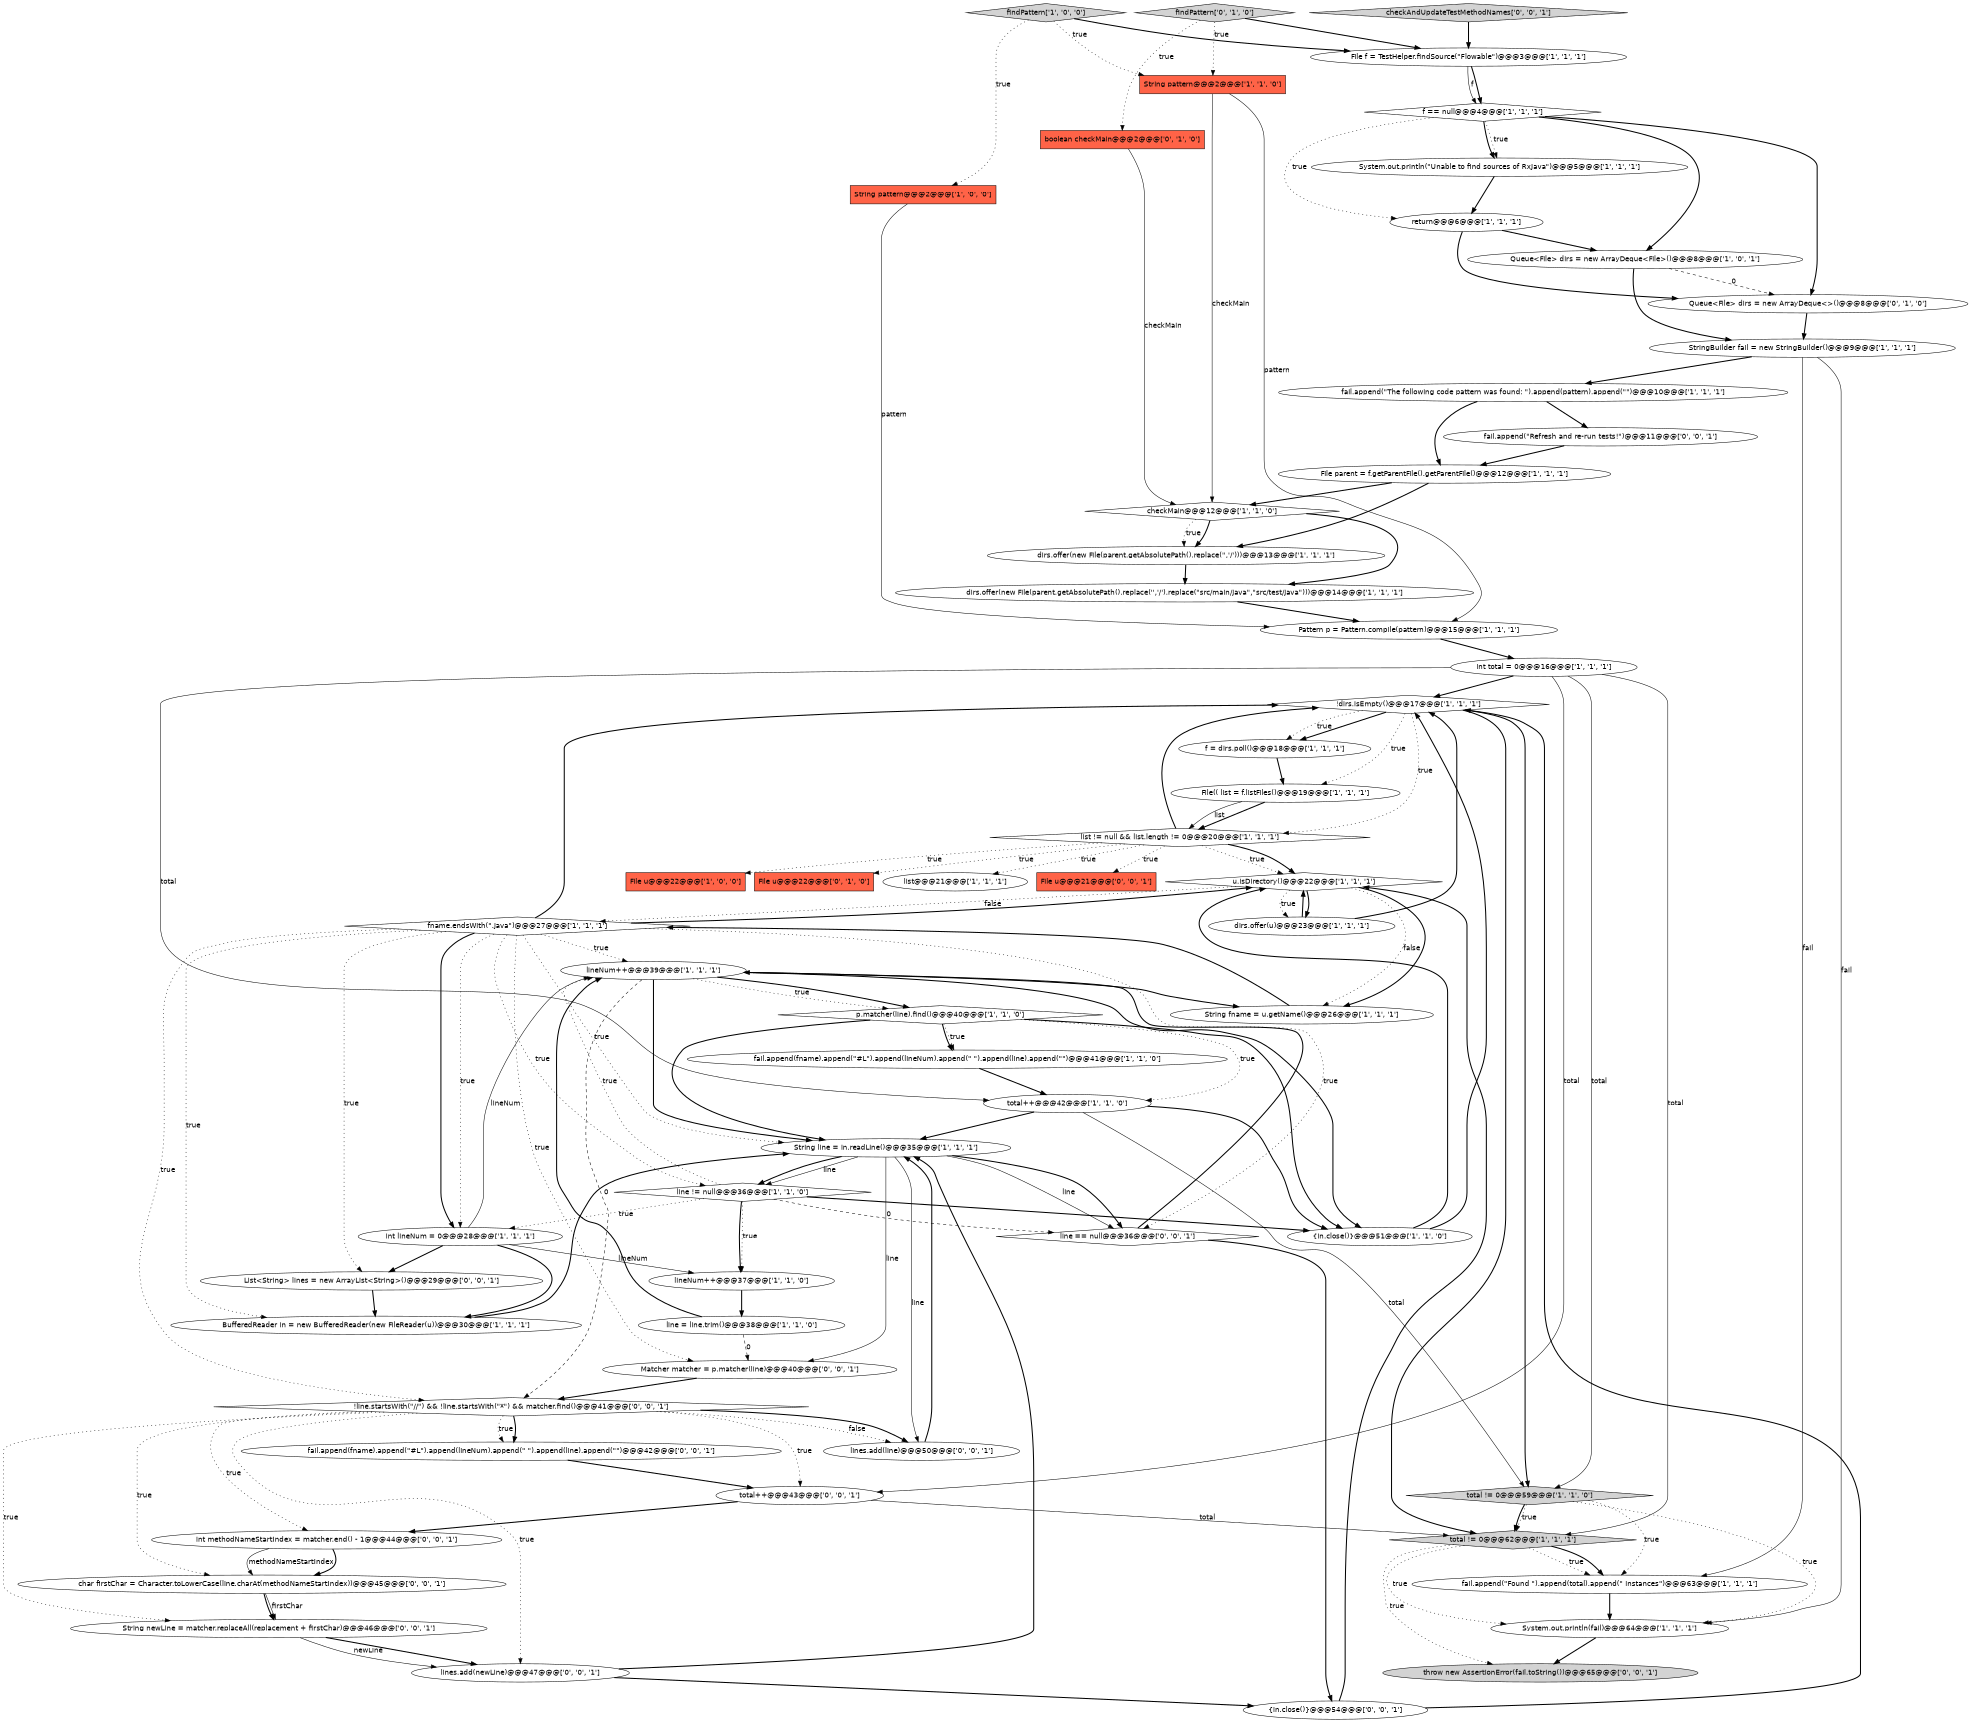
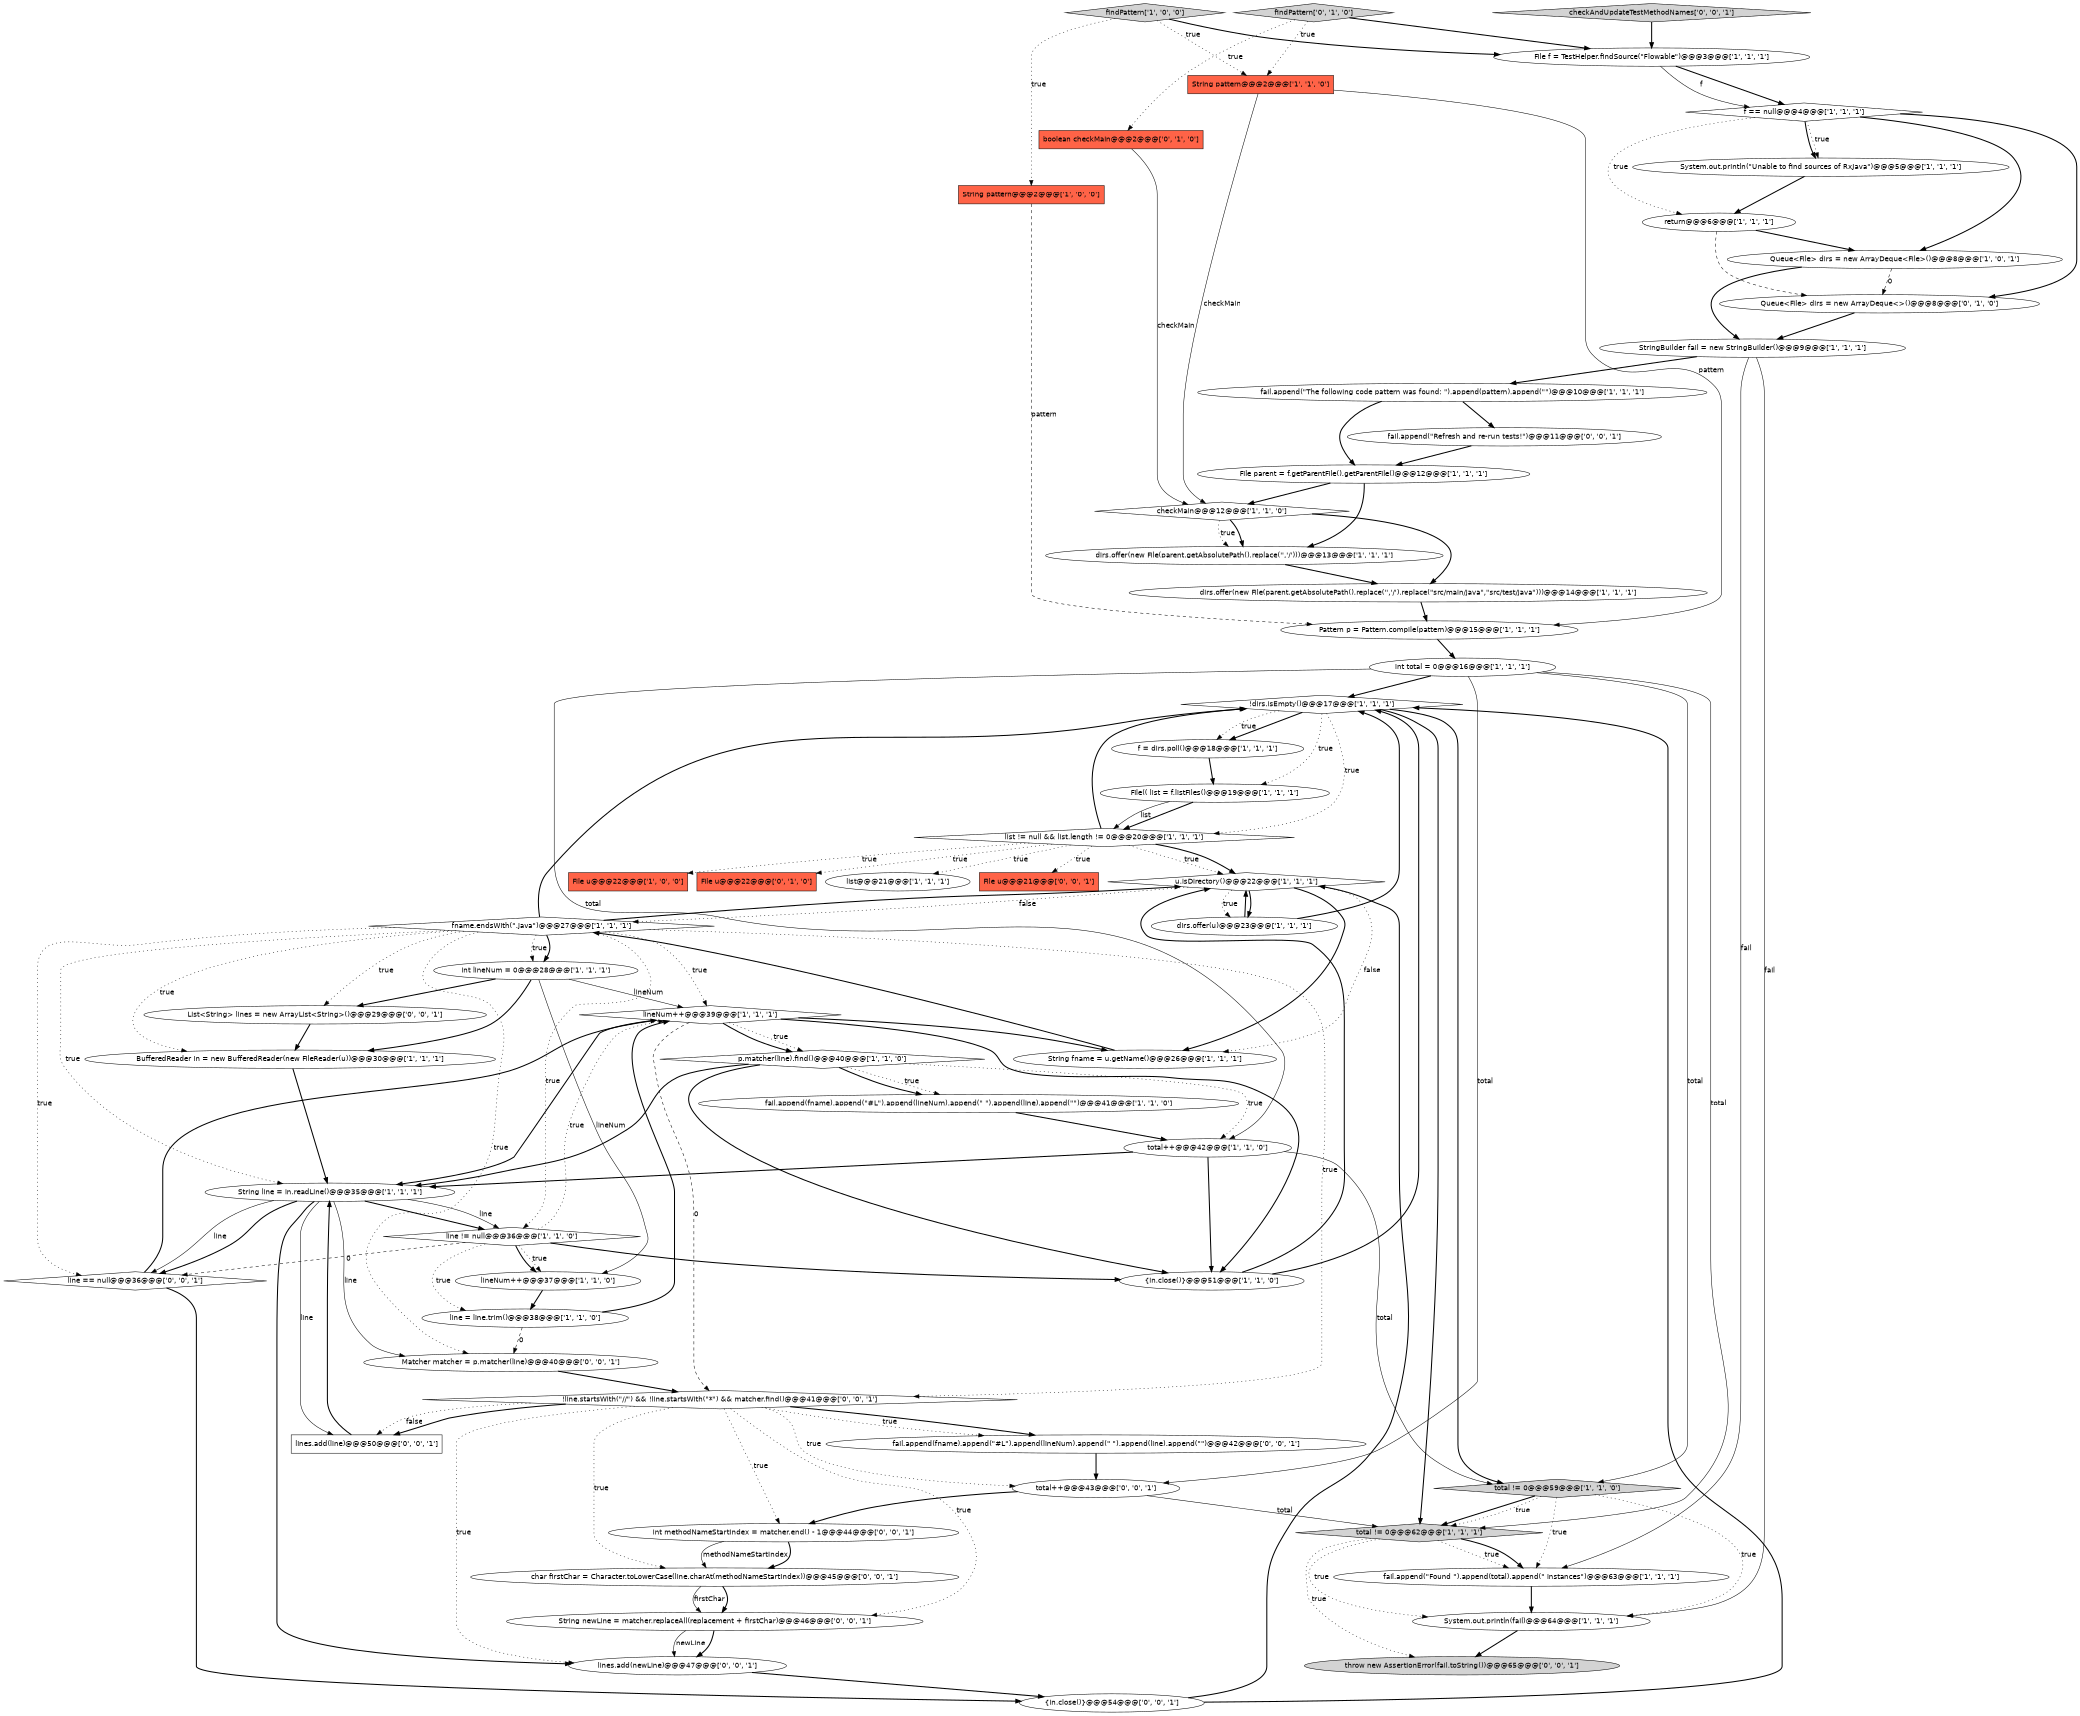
  digraph {
    fontname="DejaVu Sans"
    node [fillcolor=white fontname="DejaVu Sans" shape=ellipse style=filled]
    edge [fontname="DejaVu Sans" style=bold]
    n1 [label="StringBuilder fail = new StringBuilder()@@@9@@@['1', '1', '1']"]
    n2 [label="System.out.println(fail)@@@64@@@['1', '1', '1']"]
    n3 [label="fail.append(\"Found \").append(total).append(\" instances\")@@@63@@@['1', '1', '1']"]
    n4 [label="fail.append(\"The following code pattern was found: \").append(pattern).append(\"\")@@@10@@@['1', '1', '1']"]
    n5 [fillcolor=lightgray label="throw new AssertionError(fail.toString())@@@65@@@['0', '0', '1']"]
    n6 [label="fail.append(\"Refresh and re-run tests!\")@@@11@@@['0', '0', '1']"]
    n7 [label="File parent = f.getParentFile().getParentFile()@@@12@@@['1', '1', '1']"]
    n8 [fillcolor=tomato label="File u@@@22@@@['1', '0', '0']" shape=box]
    n9 [fillcolor=lightgray label="findPattern['1', '0', '0']" shape=diamond]
    n10 [fillcolor=tomato label="String pattern@@@2@@@['1', '1', '0']" shape=box]
    n11 [fillcolor=tomato label="String pattern@@@2@@@['1', '0', '0']" shape=box]
    n12 [label="File f = TestHelper.findSource(\"Flowable\")@@@3@@@['1', '1', '1']"]
    n13 [label="checkMain@@@12@@@['1', '1', '0']" shape=diamond]
    n14 [label="Pattern p = Pattern.compile(pattern)@@@15@@@['1', '1', '1']"]
    n15 [label="f == null@@@4@@@['1', '1', '1']" shape=diamond]
    n16 [label="lineNum++@@@37@@@['1', '1', '0']"]
    n17 [label="line = line.trim()@@@38@@@['1', '1', '0']"]
-   n18 [label="lineNum++@@@39@@@['1', '1', '1']"]
+   n18 [label="lineNum++@@@39@@@['1', '1', '1']" shape=diamond]
    n19 [label="Matcher matcher = p.matcher(line)@@@40@@@['0', '0', '1']"]
    n20 [label="File(( list = f.listFiles()@@@19@@@['1', '1', '1']"]
    n21 [label="list != null && list.length != 0@@@20@@@['1', '1', '1']" shape=diamond]
    n22 [label="u.isDirectory()@@@22@@@['1', '1', '1']" shape=diamond]
    n23 [fillcolor=tomato label="File u@@@22@@@['0', '1', '0']" shape=box]
    n24 [label="list@@@21@@@['1', '1', '1']"]
    n25 [label="!dirs.isEmpty()@@@17@@@['1', '1', '1']" shape=diamond]
    n26 [fillcolor=tomato label="File u@@@21@@@['0', '0', '1']" shape=box]
    n27 [label="fail.append(fname).append(\"#L\").append(lineNum).append(\" \").append(line).append(\"\")@@@42@@@['0', '0', '1']"]
    n28 [label="total++@@@43@@@['0', '0', '1']"]
    n29 [label="int methodNameStartIndex = matcher.end() - 1@@@44@@@['0', '0', '1']"]
    n30 [fillcolor=lightgray label="total != 0@@@62@@@['1', '1', '1']" shape=diamond]
    n31 [label="fname.endsWith(\".java\")@@@27@@@['1', '1', '1']" shape=diamond]
    n32 [label="String fname = u.getName()@@@26@@@['1', '1', '1']"]
    n33 [label="dirs.offer(u)@@@23@@@['1', '1', '1']"]
    n34 [label="line != null@@@36@@@['1', '1', '0']" shape=diamond]
    n35 [label="line == null@@@36@@@['0', '0', '1']" shape=diamond]
    n36 [label="String line = in.readLine()@@@35@@@['1', '1', '1']"]
    n37 [label="int lineNum = 0@@@28@@@['1', '1', '1']"]
    n38 [label="List<String> lines = new ArrayList<String>()@@@29@@@['0', '0', '1']"]
    n39 [label="BufferedReader in = new BufferedReader(new FileReader(u))@@@30@@@['1', '1', '1']"]
    n40 [label="!line.startsWith(\"//\") && !line.startsWith(\"*\") && matcher.find()@@@41@@@['0', '0', '1']" shape=diamond]
    n41 [label="String newLine = matcher.replaceAll(replacement + firstChar)@@@46@@@['0', '0', '1']"]
    n42 [label="lines.add(newLine)@@@47@@@['0', '0', '1']"]
    n43 [label="{in.close()}@@@54@@@['0', '0', '1']"]
    n44 [label="dirs.offer(new File(parent.getAbsolutePath().replace('\','/')))@@@13@@@['1', '1', '1']"]
    n45 [label="dirs.offer(new File(parent.getAbsolutePath().replace('\','/').replace(\"src/main/java\",\"src/test/java\")))@@@14@@@['1', '1', '1']"]
    n46 [label="int total = 0@@@16@@@['1', '1', '1']"]
    n47 [label="System.out.println(\"Unable to find sources of RxJava\")@@@5@@@['1', '1', '1']"]
    n48 [label="return@@@6@@@['1', '1', '1']"]
    n49 [label="Queue<File> dirs = new ArrayDeque<>()@@@8@@@['0', '1', '0']"]
    n50 [label="Queue<File> dirs = new ArrayDeque<File>()@@@8@@@['1', '0', '1']"]
    n51 [label="char firstChar = Character.toLowerCase(line.charAt(methodNameStartIndex))@@@45@@@['0', '0', '1']"]
    n52 [label="{in.close()}@@@51@@@['1', '1', '0']"]
    n53 [label="p.matcher(line).find()@@@40@@@['1', '1', '0']" shape=diamond]
-   n54 [label="lines.add(line)@@@50@@@['0', '0', '1']"]
+   n54 [label="lines.add(line)@@@50@@@['0', '0', '1']" shape=box]
    n55 [label="fail.append(fname).append(\"#L\").append(lineNum).append(\" \").append(line).append(\"\")@@@41@@@['1', '1', '0']"]
    n56 [label="total++@@@42@@@['1', '1', '0']"]
    n57 [fillcolor=lightgray label="total != 0@@@59@@@['1', '1', '0']" shape=diamond]
    n58 [fillcolor=tomato label="boolean checkMain@@@2@@@['0', '1', '0']" shape=box]
    n59 [fillcolor=lightgray label="checkAndUpdateTestMethodNames['0', '0', '1']" shape=diamond]
    n60 [fillcolor=lightgray label="findPattern['0', '1', '0']" shape=diamond]
    n61 [label="f = dirs.poll()@@@18@@@['1', '1', '1']"]
    n1 -> n2 [label=fail style=solid]
    n1 -> n3 [label=fail style=solid]
    n1 -> n4
    n2 -> n5
    n3 -> n2
    n4 -> n6
    n4 -> n7
    n6 -> n7
    n7 -> n13
    n7 -> n44
    n9 -> n10 [label=true style=dotted]
    n9 -> n11 [label=true style=dotted]
    n9 -> n12
    n10 -> n13 [label=checkMain style=solid]
    n10 -> n14 [label=pattern style=solid]
-   n11 -> n14 [label=pattern style=solid]
+   n11 -> n14 [label=pattern style=dashed]
    n12 -> n15
    n12 -> n15 [label=f style=solid]
    n13 -> n44
    n13 -> n44 [label=true style=dotted]
    n13 -> n45
    n14 -> n46
    n15 -> n47 [label=true style=dotted]
    n15 -> n47
    n15 -> n48 [label=true style=dotted]
    n15 -> n49
    n15 -> n50
    n16 -> n17
    n17 -> n18
    n17 -> n19 [label=0 style=dashed]
    n18 -> n32
    n18 -> n36
    n18 -> n40 [label=0 style=dashed]
    n18 -> n52
    n18 -> n53 [label=true style=dotted]
    n18 -> n53
    n19 -> n40
    n20 -> n21
    n20 -> n21 [label=list style=solid]
    n21 -> n8 [label=true style=dotted]
    n21 -> n22 [label=true style=dotted]
    n21 -> n22
    n21 -> n23 [label=true style=dotted]
    n21 -> n24 [label=true style=dotted]
    n21 -> n25
    n21 -> n26 [label=true style=dotted]
    n22 -> n31 [label=false style=dotted]
    n22 -> n32 [label=false style=dotted]
    n22 -> n32
    n22 -> n33
    n22 -> n33 [label=true style=dotted]
    n25 -> n20 [label=true style=dotted]
    n25 -> n21 [label=true style=dotted]
    n25 -> n30
    n25 -> n57
    n25 -> n61
    n25 -> n61 [label=true style=dotted]
    n27 -> n28
    n28 -> n29
    n28 -> n30 [label=total style=solid]
    n29 -> n51 [label=methodNameStartIndex style=solid]
    n29 -> n51
    n30 -> n2 [label=true style=dotted]
    n30 -> n3 [label=true style=dotted]
    n30 -> n3
    n30 -> n5 [label=true style=dotted]
    n31 -> n18 [label=true style=dotted]
    n31 -> n19 [label=true style=dotted]
    n31 -> n22
    n31 -> n25
    n31 -> n34 [label=true style=dotted]
    n31 -> n35 [label=true style=dotted]
    n31 -> n36 [label=true style=dotted]
    n31 -> n37
    n31 -> n37 [label=true style=dotted]
    n31 -> n38 [label=true style=dotted]
    n31 -> n39 [label=true style=dotted]
    n31 -> n40 [label=true style=dotted]
    n32 -> n31
    n33 -> n22
    n33 -> n25
    n34 -> n16 [label=true style=dotted]
    n34 -> n16
-   n34 -> n37 [label=true style=dotted]
+   n34 -> n17 [label=true style=dotted]
    n34 -> n18 [label=true style=dotted]
    n34 -> n35 [label=0 style=dashed]
    n34 -> n52
    n35 -> n18
    n35 -> n43
    n36 -> n19 [label=line style=solid]
    n36 -> n34 [label=line style=solid]
    n36 -> n34
    n36 -> n35 [label=line style=solid]
    n36 -> n35
    n36 -> n54 [label=line style=solid]
    n37 -> n16 [label=lineNum style=solid]
    n37 -> n18 [label=lineNum style=solid]
    n37 -> n38
    n37 -> n39
    n38 -> n39
    n39 -> n36
    n40 -> n27
    n40 -> n27 [label=true style=dotted]
    n40 -> n28 [label=true style=dotted]
    n40 -> n29 [label=true style=dotted]
    n40 -> n41 [label=true style=dotted]
    n40 -> n42 [label=true style=dotted]
    n40 -> n51 [label=true style=dotted]
    n40 -> n54 [label=false style=dotted]
    n40 -> n54
    n41 -> n42
    n41 -> n42 [label=newLine style=solid]
-   n42 -> n36
+   n36 -> n42
    n42 -> n43
    n43 -> n22
    n43 -> n25
    n44 -> n45
    n45 -> n14
    n46 -> n25
    n46 -> n28 [label=total style=solid]
    n46 -> n30 [label=total style=solid]
    n46 -> n56 [label=total style=solid]
    n46 -> n57 [label=total style=solid]
    n47 -> n48
-   n48 -> n49
+   n48 -> n49 [style=dashed]
    n48 -> n50
    n49 -> n1
    n50 -> n1
    n50 -> n49 [label=0 style=dashed]
    n51 -> n41
    n51 -> n41 [label=firstChar style=solid]
    n52 -> n22
    n52 -> n25
    n53 -> n36
    n53 -> n52
    n53 -> n55 [label=true style=dotted]
    n53 -> n55
    n53 -> n56 [label=true style=dotted]
    n54 -> n36
    n55 -> n56
    n56 -> n36
    n56 -> n52
    n56 -> n57 [label=total style=solid]
    n57 -> n2 [label=true style=dotted]
    n57 -> n3 [label=true style=dotted]
    n57 -> n30
    n57 -> n30 [label=true style=dotted]
    n58 -> n13 [label=checkMain style=solid]
    n59 -> n12
    n60 -> n10 [label=true style=dotted]
    n60 -> n12
    n60 -> n58 [label=true style=dotted]
    n61 -> n20
  }
